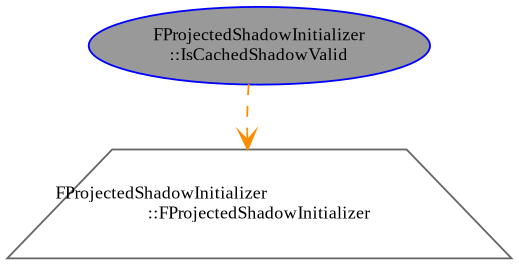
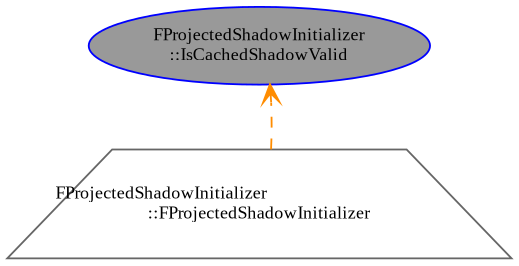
  digraph {
    rankdir=TB
    fontname="Liberation Serif"
    node [fontname="Liberation Serif" fontsize=10 style=filled]
    n1 [color=blue fillcolor=grey60 fontcolor=black height=0.2 label="FProjectedShadowInitializer\l::IsCachedShadowValid" shape=ellipse width=0.4]
    n2 [color=gray40 fillcolor=white height=0.2 label="FProjectedShadowInitializer\l::FProjectedShadowInitializer" shape=trapezium width=0.4]
-   n1 -> n2 [color=darkorange fontname="Liberation Serif" fontsize=10 labelfontname=Helvetica labelfontsize=10 style=dashed arrowhead=vee]
+   n2 -> n1 [color=darkorange fontname="Liberation Serif" fontsize=10 labelfontname=Helvetica labelfontsize=10 style=dashed arrowhead=vee]
  }
